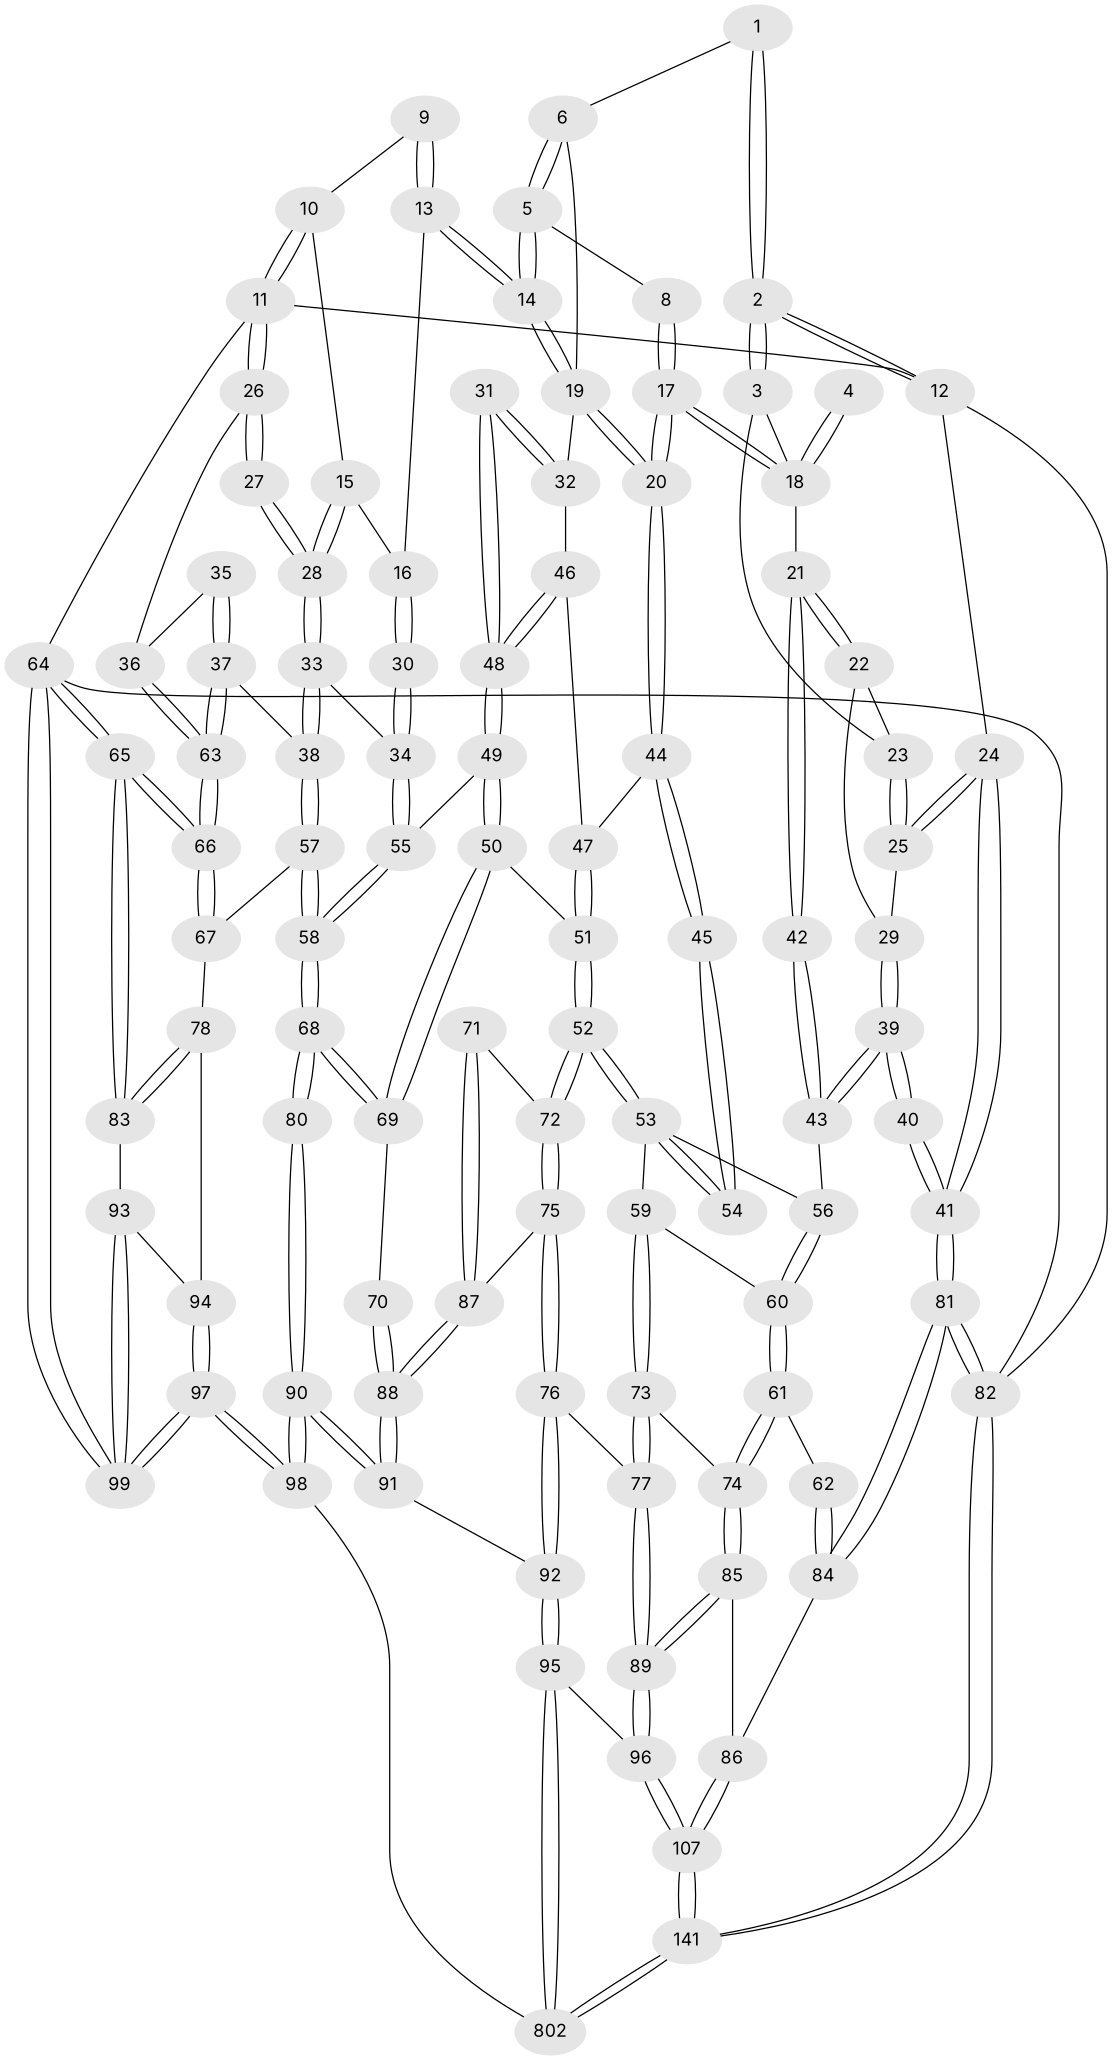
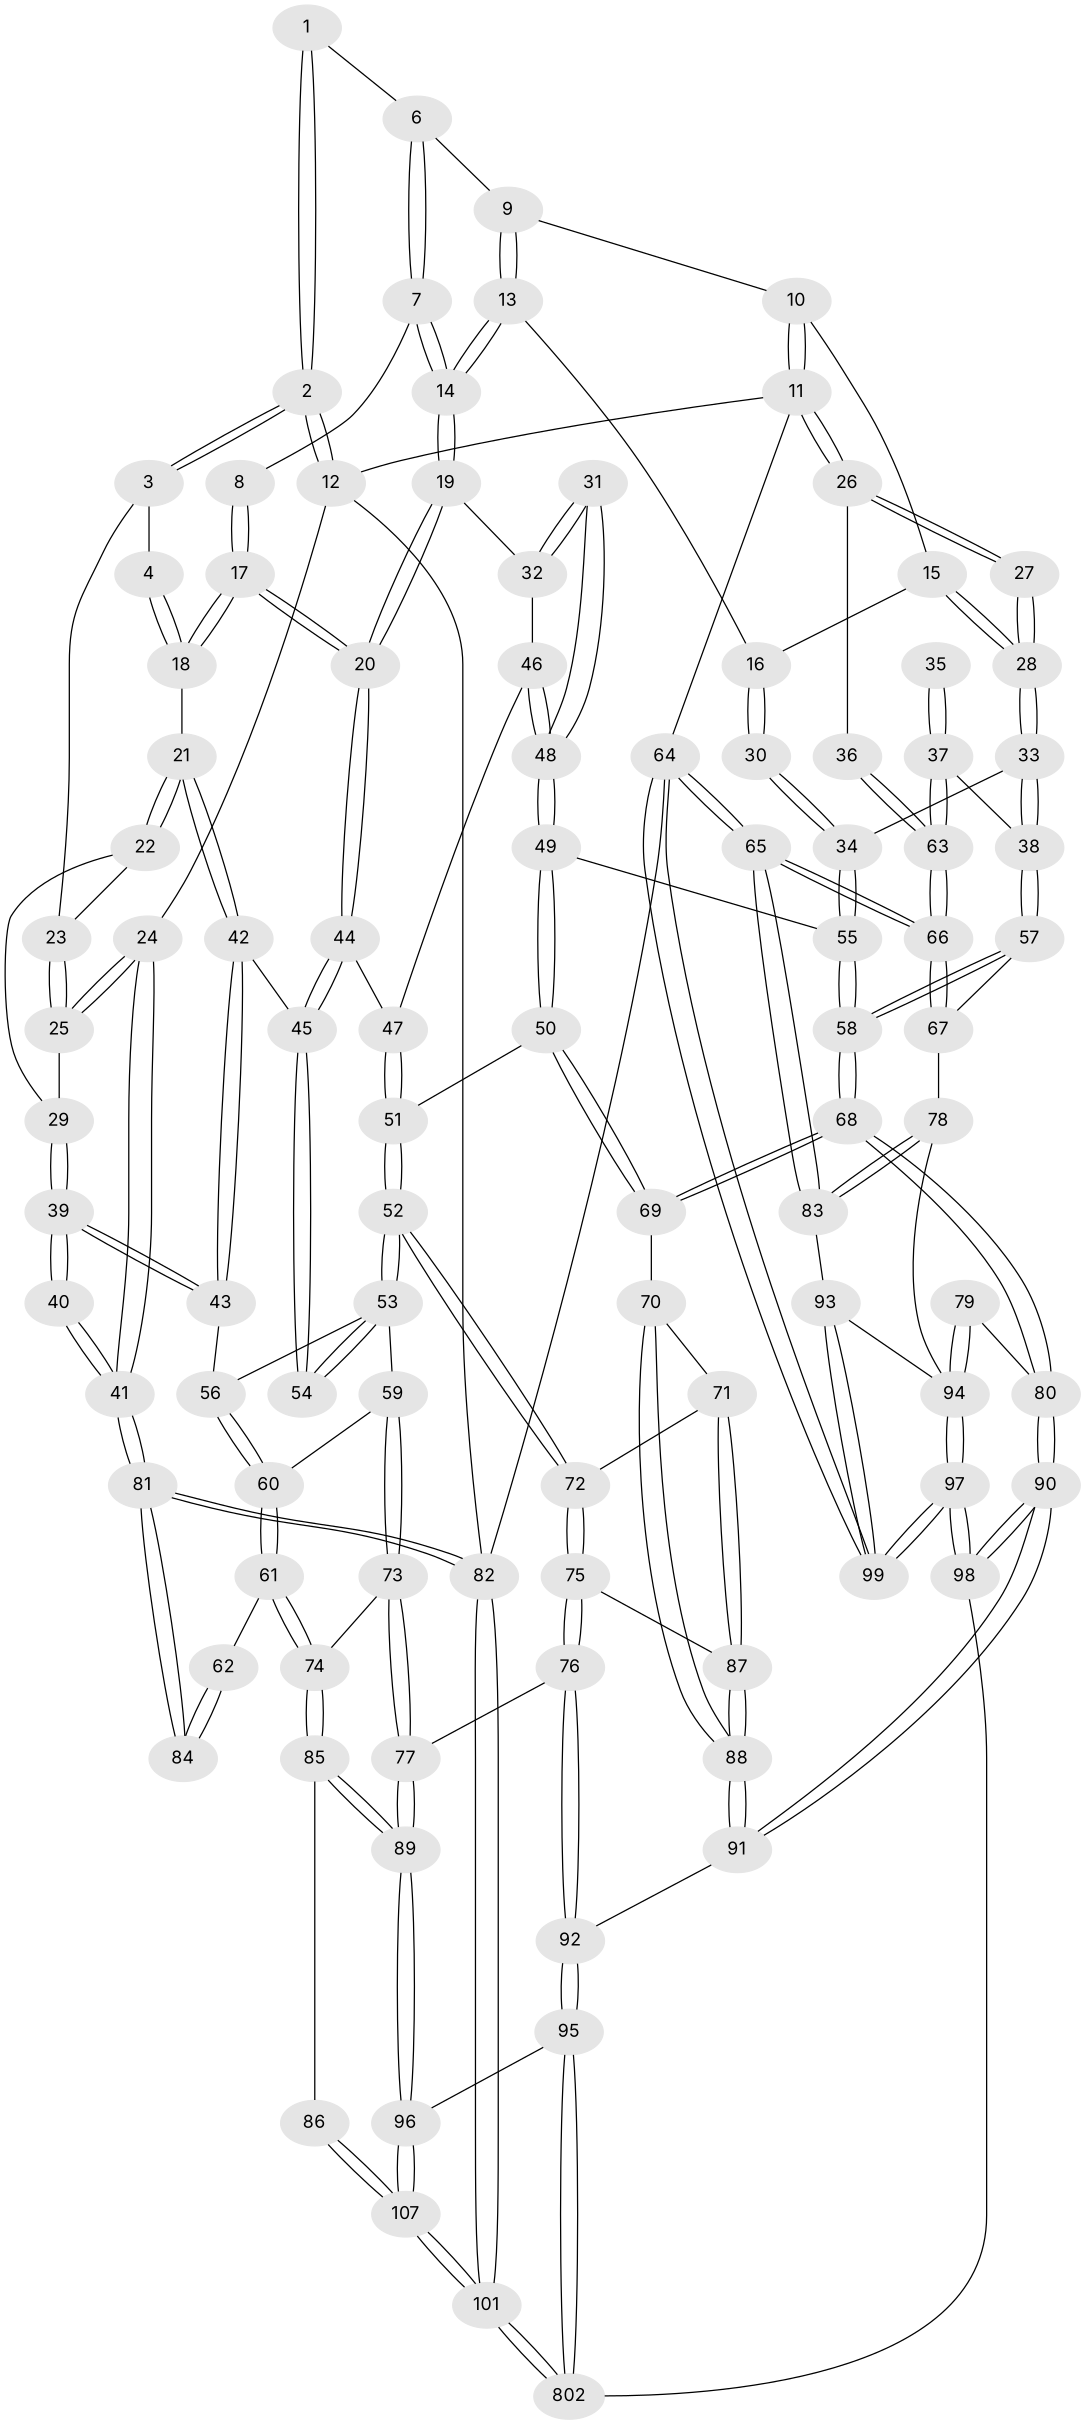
  graph {
    fontname=Inter
    node [color=gray90 fontname=Inter style=filled]
    edge [fontname=Inter]
    1
    2
    6
    3
    12
-   7 [label=5]
+   7
    9
    4
    23
    24
    82
    18
    25
    21
    8
    17
    14
    10
    13
    19
    20
    11
    15
    16
    26
    64
    28
    27
    36
    65
    99
    41
-   101 [label=141]
+   101
    30
    32
    33
    34
    44
    22
    42
    46
    45
    47
    29
    43
    39
    81
    63
    38
    40
    31
    48
    55
    49
    57
    58
    35
    37
    66
    67
    56
    62
    84
    54
    60
    51
    52
    50
    69
    70
    53
    72
    59
    75
    73
    68
    61
    78
    80
    74
    77
    85
    86
    83
    93
    94
    90
    71
    88
    87
    91
    76
    89
    92
    95
    96
+   79
    97
    98
    n100 [label=802]
    n101 [label=107]
    1 -- 2
    1 -- 2
    1 -- 6
    2 -- 3
    2 -- 3
    2 -- 12
    2 -- 12
    6 -- 7
    6 -- 7
-   6 -- 19
-   3 -- 18
+   6 -- 9
+   3 -- 4
    3 -- 23
    12 -- 24
    12 -- 82
    7 -- 8
    7 -- 14
    7 -- 14
    9 -- 10
    9 -- 13
    9 -- 13
    4 -- 18
    4 -- 18
    23 -- 25
    23 -- 25
    24 -- 25
    24 -- 25
    24 -- 41
    24 -- 41
    82 -- 101
    82 -- 101
    18 -- 21
    25 -- 29
    21 -- 22
    21 -- 22
    21 -- 42
    21 -- 42
    8 -- 17
    8 -- 17
    17 -- 18
    17 -- 18
    17 -- 20
    17 -- 20
    14 -- 19
    14 -- 19
    10 -- 11
    10 -- 11
    10 -- 15
    13 -- 14
    13 -- 14
    13 -- 16
    19 -- 20
    19 -- 20
    19 -- 32
    20 -- 44
    20 -- 44
    11 -- 12
    11 -- 26
    11 -- 26
    11 -- 64
    15 -- 16
    15 -- 28
    15 -- 28
    16 -- 30
    16 -- 30
    26 -- 27
    26 -- 27
    26 -- 36
    64 -- 82
    64 -- 65
    64 -- 65
    64 -- 99
    64 -- 99
    28 -- 33
    28 -- 33
    27 -- 28
    27 -- 28
    36 -- 63
    36 -- 63
    65 -- 66
    65 -- 66
    65 -- 83
    65 -- 83
    41 -- 81
    41 -- 81
    101 -- n100
    101 -- n100
    30 -- 34
    30 -- 34
    32 -- 46
    33 -- 34
    33 -- 38
    33 -- 38
    34 -- 55
    34 -- 55
    44 -- 45
    44 -- 45
    44 -- 47
    22 -- 23
    22 -- 29
+   42 -- 45
    42 -- 43
    42 -- 43
    46 -- 47
    46 -- 48
    46 -- 48
    45 -- 54
    45 -- 54
    47 -- 51
    47 -- 51
    29 -- 39
    29 -- 39
    43 -- 56
    39 -- 43
    39 -- 43
    39 -- 40
    39 -- 40
    81 -- 82
    81 -- 82
    81 -- 84
    81 -- 84
    63 -- 66
    63 -- 66
    38 -- 57
    38 -- 57
    40 -- 41
    40 -- 41
    31 -- 32
    31 -- 32
    31 -- 48
    31 -- 48
    48 -- 49
    48 -- 49
    55 -- 58
    55 -- 58
    49 -- 55
    49 -- 50
    49 -- 50
    57 -- 58
    57 -- 58
    57 -- 67
    58 -- 68
    58 -- 68
-   35 -- 36
    35 -- 37
    35 -- 37
    37 -- 63
    37 -- 63
    37 -- 38
    66 -- 67
    66 -- 67
    67 -- 78
    56 -- 60
    56 -- 60
    62 -- 84
    62 -- 84
-   84 -- 86
    60 -- 61
    60 -- 61
    51 -- 52
    51 -- 52
    52 -- 53
    52 -- 53
    52 -- 72
    52 -- 72
    50 -- 51
    50 -- 69
    50 -- 69
    69 -- 70
+   70 -- 71
    70 -- 88
    70 -- 88
    53 -- 56
    53 -- 54
    53 -- 54
    53 -- 59
    72 -- 75
    72 -- 75
    59 -- 60
    59 -- 73
    59 -- 73
    75 -- 87
    75 -- 76
    75 -- 76
    73 -- 74
    73 -- 77
    73 -- 77
    68 -- 69
    68 -- 69
    68 -- 80
    68 -- 80
    61 -- 62
    61 -- 74
    61 -- 74
    78 -- 83
    78 -- 83
    78 -- 94
    80 -- 90
    80 -- 90
    74 -- 85
    74 -- 85
    77 -- 89
    77 -- 89
    85 -- 86
    85 -- 89
    85 -- 89
    86 -- n101
    86 -- n101
    83 -- 93
    93 -- 99
    93 -- 99
    93 -- 94
    94 -- 97
    94 -- 97
    90 -- 91
    90 -- 91
    90 -- 98
    90 -- 98
    71 -- 72
    71 -- 87
    71 -- 87
    88 -- 91
    88 -- 91
    87 -- 88
    87 -- 88
    91 -- 92
    76 -- 77
    76 -- 92
    76 -- 92
    89 -- 96
    89 -- 96
    92 -- 95
    92 -- 95
    95 -- 96
    95 -- n100
    95 -- n100
    96 -- n101
    96 -- n101
+   79 -- 80
+   79 -- 94
+   79 -- 94
    97 -- 99
    97 -- 99
    97 -- 98
    97 -- 98
    98 -- n100
    n101 -- 101
    n101 -- 101
  }
